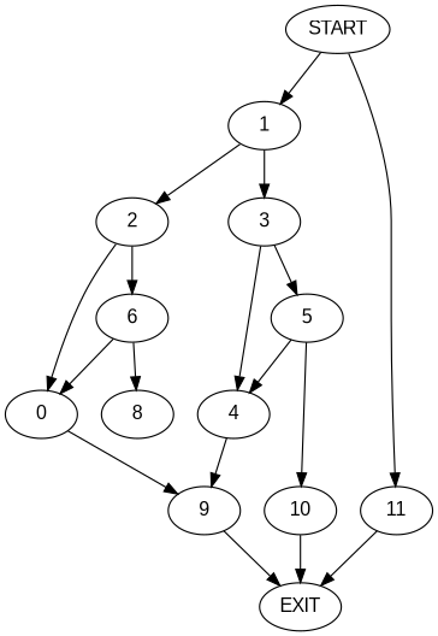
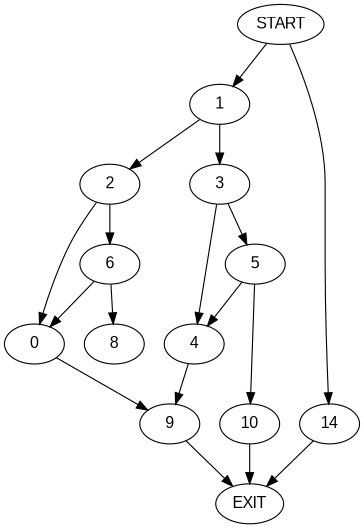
  digraph {
    fontname="Liberation Sans"
    node [fontname="Liberation Sans"]
    edge [fontname="Liberation Sans"]
    n1 [label=START]
    1
-   11
+   11 [label=14]
    2
    3
    n6 [label=EXIT]
    6
    n8 [label=0]
    4
    5
    8
    9
    10
    n1 -> 1
    n1 -> 11
    1 -> 2
    1 -> 3
    11 -> n6
    2 -> 6
    2 -> n8
    3 -> 4
    3 -> 5
    6 -> n8
    6 -> 8
    n8 -> 9
    4 -> 9
    5 -> 4
    5 -> 10
    9 -> n6
    10 -> n6
  }
